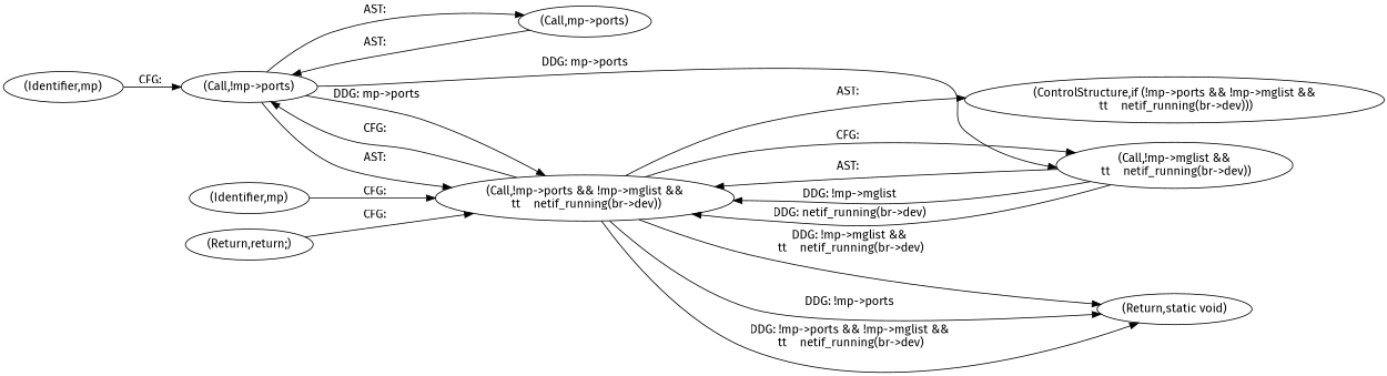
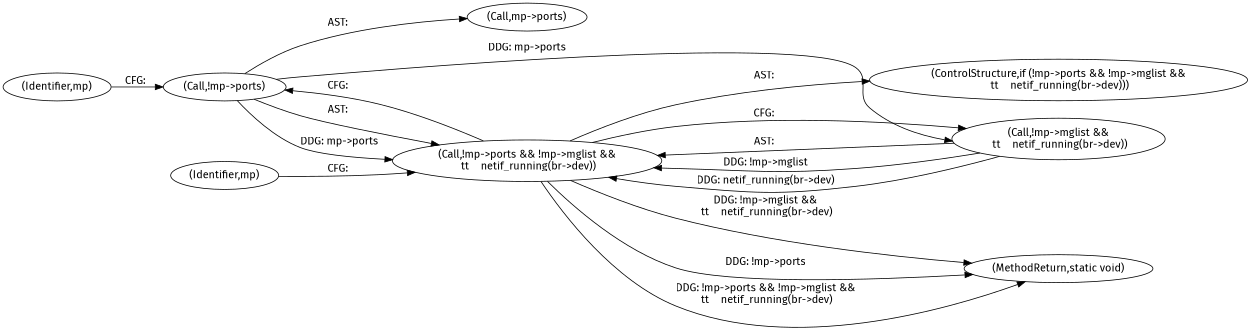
  digraph {
    fontname="Fira Sans"
    rankdir=LR
    node [fontname="Fira Sans"]
    edge [fontname="Fira Sans"]
    n1 [label="(Call,!mp->ports)"]
    n2 [label="(Call,!mp->ports && !mp->mglist &&\n \t\t    netif_running(br->dev))"]
    n3 [label="(Call,mp->ports)"]
    n4 [label="(Call,!mp->mglist &&\n \t\t    netif_running(br->dev))"]
-   n5 [label="(Return,static void)"]
+   n5 [label="(MethodReturn,static void)"]
    n6 [label="(ControlStructure,if (!mp->ports && !mp->mglist &&\n \t\t    netif_running(br->dev)))"]
    n7 [label="(Identifier,mp)"]
-   n8 [label="(Return,return;)"]
    n9 [label="(Identifier,mp)"]
    n1 -> n2 [label="AST: "]
    n1 -> n2 [label="DDG: mp->ports"]
    n1 -> n3 [label="AST: "]
    n1 -> n4 [label="DDG: mp->ports"]
    n2 -> n1 [label="CFG: "]
    n2 -> n4 [label="CFG: "]
    n2 -> n5 [label="DDG: !mp->ports"]
    n2 -> n5 [label="DDG: !mp->ports && !mp->mglist &&\n \t\t    netif_running(br->dev)"]
    n2 -> n5 [label="DDG: !mp->mglist &&\n \t\t    netif_running(br->dev)"]
    n2 -> n6 [label="AST: "]
-   n3 -> n1 [label="AST: "]
    n4 -> n2 [label="AST: "]
    n4 -> n2 [label="DDG: !mp->mglist"]
    n4 -> n2 [label="DDG: netif_running(br->dev)"]
    n7 -> n2 [label="CFG: "]
-   n8 -> n2 [label="CFG: "]
    n9 -> n1 [label="CFG: "]
  }
